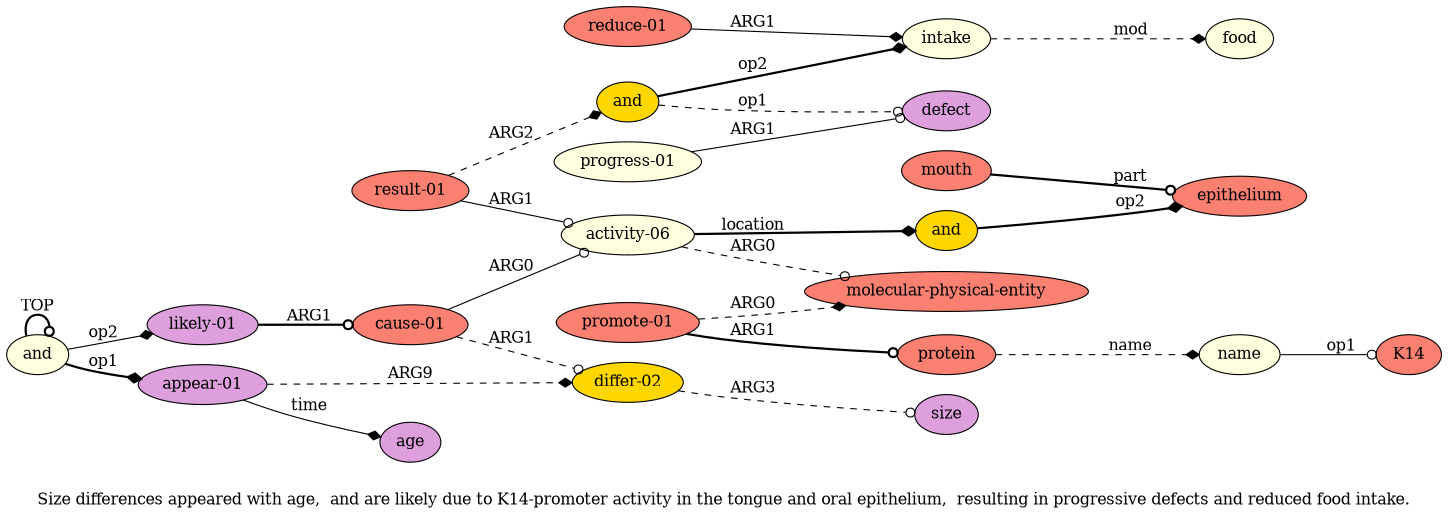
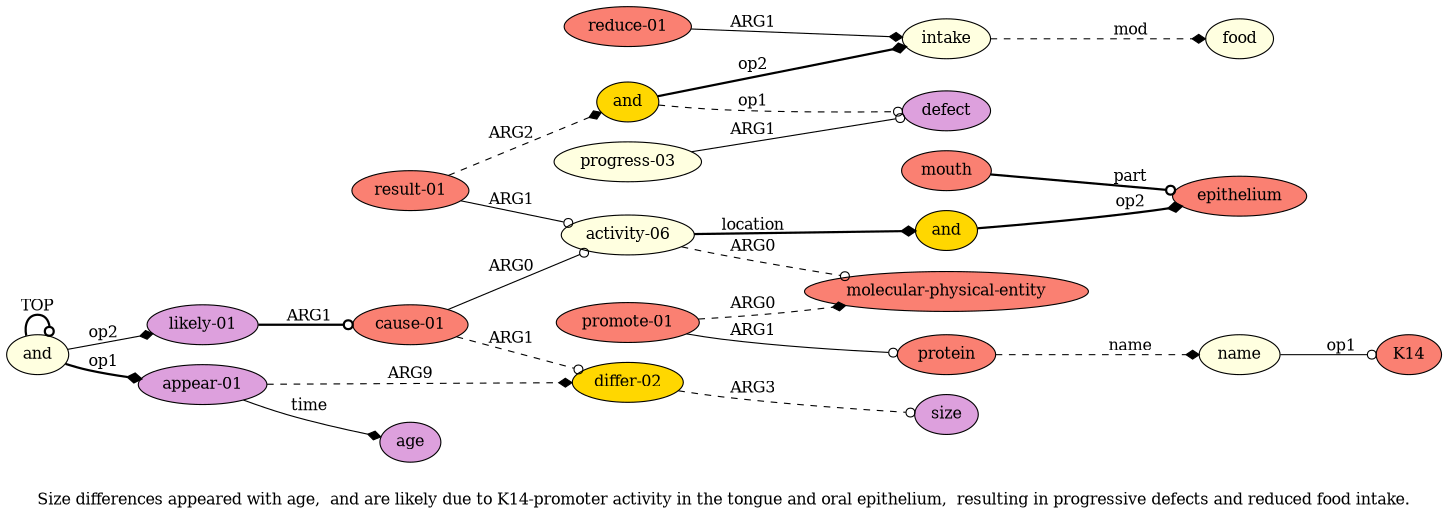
  digraph {
    label="Size differences appeared with age,  and are likely due to K14-promoter activity in the tongue and oral epithelium,  resulting in progressive defects and reduced food intake."
    rankdir=LR
    node [color=black fillcolor=salmon gold_label=and style=filled test_label=and]
    edge [arrowhead=diamond color=black gold_label=ARG1 style=dashed test_label=ARG1]
    n1 [fillcolor=lightyellow gold_ind=20 gold_label=intake label=intake test_ind=20 test_label=intake]
    n2 [fillcolor=lightyellow gold_ind=21 gold_label=food label=food test_ind=21 test_label=food]
    n3 [gold_ind=22 gold_label="reduce-01" label="reduce-01" test_ind=22 test_label="reduce-01"]
    n4 [gold_ind=15 gold_label=mouth label=mouth test_ind=15 test_label=mouth]
    n5 [gold_ind=14 gold_label=epithelium label=epithelium test_ind=14 test_label=epithelium]
    n6 [fillcolor=gold gold_ind=17 label=and test_ind=17]
    n7 [fillcolor=plum gold_ind=18 gold_label=defect label=defect test_ind=18 test_label=defect]
    n8 [gold_ind=16 gold_label="result-01" label="result-01" test_ind=16 test_label="result-01"]
    n9 [fillcolor=lightyellow gold_ind=7 gold_label="activity-06" label="activity-06" test_ind=7 test_label="activity-06"]
    n10 [fillcolor=gold gold_ind=12 label=and test_ind=12]
    n11 [gold_ind=8 gold_label="molecular-physical-entity" label="molecular-physical-entity" test_ind=8 test_label="molecular-physical-entity"]
    n12 [fillcolor=lightyellow gold_ind=11 gold_label=name label=name test_ind=11 test_label=name]
    n13 [gold_ind=-1 gold_label=K14 label=K14 test_ind=-1 test_label=K14]
    n14 [gold_ind=10 gold_label=protein label=protein test_ind=10 test_label=protein]
-   n15 [fillcolor=lightyellow gold_ind=19 gold_label="progress-01" label="progress-01" test_ind=19 test_label="progress-01"]
+   n15 [fillcolor=lightyellow gold_ind=19 gold_label="progress-01" label="progress-03" test_ind=19 test_label="progress-01"]
    n16 [fillcolor=plum gold_ind=1 gold_label="appear-01" label="appear-01" test_ind=1 test_label="appear-01"]
    n17 [fillcolor=gold gold_ind=2 gold_label="differ-02" label="differ-02" test_ind=2 test_label="differ-02"]
    n18 [fillcolor=plum gold_ind=4 gold_label=age label=age test_ind=4 test_label=age]
    n19 [fillcolor=plum gold_ind=3 gold_label=size label=size test_ind=3 test_label=size]
    n20 [fillcolor=lightyellow gold_ind=0 label=and test_ind=0]
    n21 [fillcolor=plum gold_ind=5 gold_label="likely-01" label="likely-01" test_ind=5 test_label="likely-01"]
    n22 [gold_ind=6 gold_label="cause-01" label="cause-01" test_ind=6 test_label="cause-01"]
    n23 [gold_ind=9 gold_label="promote-01" label="promote-01" test_ind=9 test_label="promote-01"]
    n1 -> n2 [gold_label=mod label=mod test_label=mod]
    n3 -> n1 [label=ARG1 style=solid]
    n4 -> n5 [arrowhead=odot gold_label=part label=part style=bold test_label=part]
    n6 -> n1 [gold_label=op2 label=op2 style=bold test_label=op2]
    n6 -> n7 [arrowhead=odot gold_label=op1 label=op1 test_label=op1]
    n8 -> n6 [gold_label=ARG2 label=ARG2 test_label=ARG2]
    n8 -> n9 [arrowhead=odot label=ARG1 style=solid]
    n9 -> n10 [gold_label=location label=location style=bold test_label=location]
    n9 -> n11 [arrowhead=odot gold_label=ARG0 label=ARG0 test_label=ARG0]
    n10 -> n5 [gold_label=op2 label=op2 style=bold test_label=op2]
    n12 -> n13 [arrowhead=odot gold_label=op1 label=op1 style=solid test_label=op1]
    n14 -> n12 [gold_label=name label=name test_label=name]
    n15 -> n7 [arrowhead=odot label=ARG1 style=solid]
    n16 -> n17 [label=ARG9]
    n16 -> n18 [gold_label=time label=time style=solid test_label=time]
    n17 -> n19 [arrowhead=odot gold_label=ARG3 label=ARG3 test_label=ARG3]
    n20 -> n16 [gold_label=op1 label=op1 style=bold test_label=op1]
    n20 -> n20 [arrowhead=odot gold_label=TOP label=TOP style=bold test_label=TOP]
    n20 -> n21 [gold_label=op2 label=op2 style=solid test_label=op2]
    n21 -> n22 [arrowhead=odot label=ARG1 style=bold]
    n22 -> n9 [arrowhead=odot gold_label=ARG0 label=ARG0 style=solid test_label=ARG0]
    n22 -> n17 [arrowhead=odot label=ARG1]
    n23 -> n11 [gold_label=ARG0 label=ARG0 test_label=ARG0]
-   n23 -> n14 [arrowhead=odot label=ARG1 style=bold]
+   n23 -> n14 [arrowhead=odot label=ARG1 style=solid]
  }
